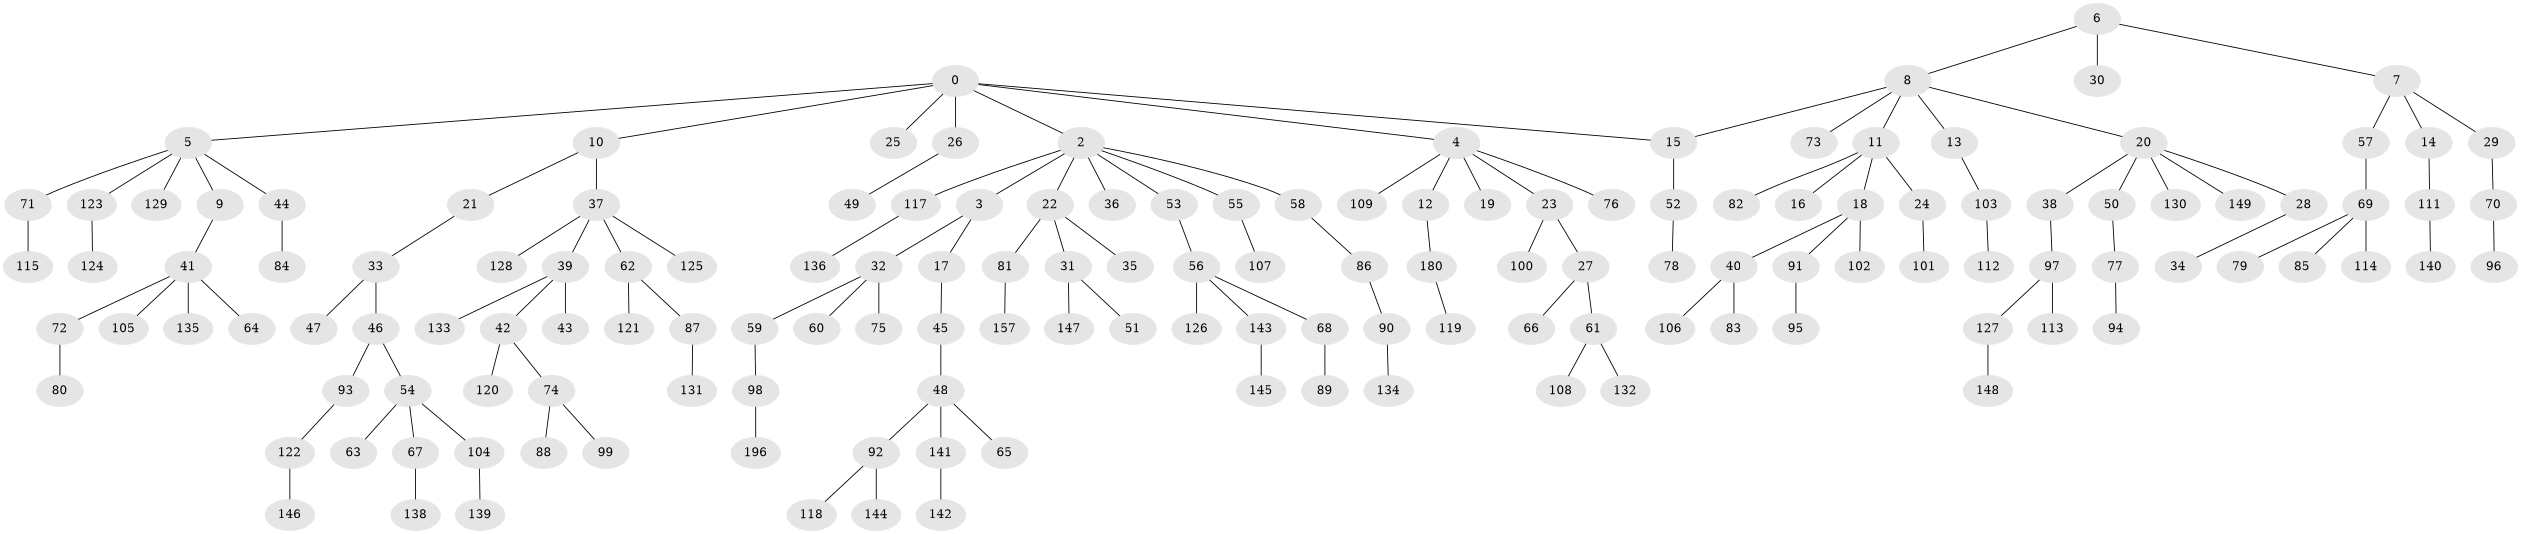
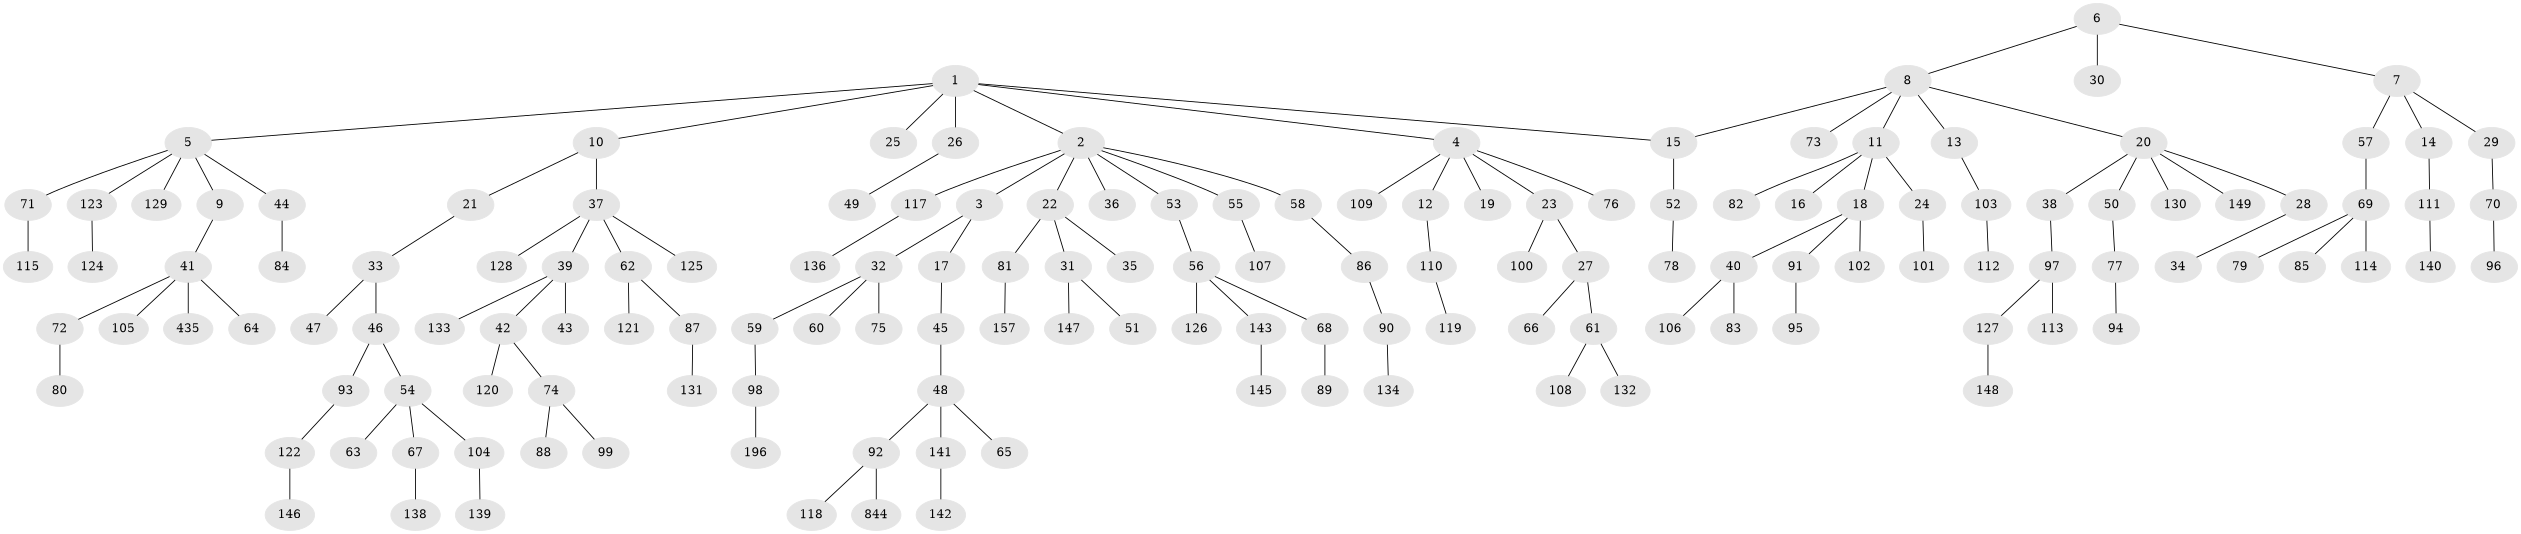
  graph {
    node [color=gray90 style=filled]
-   1 [label=0]
+   1
    2
    4
    5
    10
    25
    26
    15
    3
    22
    36
    53
    55
    58
    117
    12
    19
    23
    76
    109
    9
    44
    71
    123
    129
    6
    7
    8
    30
    21
    37
    49
    17
    32
    31
    35
    81
    56
    107
    86
    136
    45
    59
    60
    75
-   110 [label=180]
+   110
    27
    100
    41
    84
    115
    124
    14
    29
    57
    11
    13
    20
    73
    111
    70
    69
    16
    18
    24
    82
    103
    52
    28
    38
    50
    130
    149
    64
    72
    105
-   135
+   135 [label=435]
    33
    39
    62
    125
    128
    40
    91
    102
    101
    119
    112
    140
    78
    48
    83
    106
    95
    34
    97
    77
    46
    47
    51
    147
    n102 [label=157]
    61
    66
    108
    132
    96
    98
    54
    93
    42
    43
    133
    87
    121
    113
    127
    74
    120
    80
    88
    99
    65
    92
    141
    63
    67
    104
    122
    118
-   144
+   144 [label=844]
    142
    94
    68
    126
    143
    138
    139
    89
    145
    79
    85
    114
    90
    n145 [label=196]
    131
    134
    146
    148
    1 -- 2
    1 -- 4
    1 -- 5
    1 -- 10
    1 -- 25
    1 -- 26
    1 -- 15
    2 -- 3
    2 -- 22
    2 -- 36
    2 -- 53
    2 -- 55
    2 -- 58
    2 -- 117
    4 -- 12
    4 -- 19
    4 -- 23
    4 -- 76
    4 -- 109
    5 -- 9
    5 -- 44
    5 -- 71
    5 -- 123
    5 -- 129
    10 -- 21
    10 -- 37
    26 -- 49
    15 -- 52
    3 -- 17
    3 -- 32
    22 -- 31
    22 -- 35
    22 -- 81
    53 -- 56
    55 -- 107
    58 -- 86
    117 -- 136
    12 -- 110
    23 -- 27
    23 -- 100
    9 -- 41
    44 -- 84
    71 -- 115
    123 -- 124
    6 -- 7
    6 -- 8
    6 -- 30
    7 -- 14
    7 -- 29
    7 -- 57
    8 -- 15
    8 -- 11
    8 -- 13
    8 -- 20
    8 -- 73
    21 -- 33
    37 -- 39
    37 -- 62
    37 -- 125
    37 -- 128
    17 -- 45
    32 -- 59
    32 -- 60
    32 -- 75
    31 -- 51
    31 -- 147
    81 -- n102
    56 -- 68
    56 -- 126
    56 -- 143
    86 -- 90
    45 -- 48
    59 -- 98
    110 -- 119
    27 -- 61
    27 -- 66
    41 -- 64
    41 -- 72
    41 -- 105
    41 -- 135
    14 -- 111
    29 -- 70
    57 -- 69
    11 -- 16
    11 -- 18
    11 -- 24
    11 -- 82
    13 -- 103
    20 -- 28
    20 -- 38
    20 -- 50
    20 -- 130
    20 -- 149
    111 -- 140
    70 -- 96
    69 -- 79
    69 -- 85
    69 -- 114
    18 -- 40
    18 -- 91
    18 -- 102
    24 -- 101
    103 -- 112
    52 -- 78
    28 -- 34
    38 -- 97
    50 -- 77
    72 -- 80
    33 -- 46
    33 -- 47
    39 -- 42
    39 -- 43
    39 -- 133
    62 -- 87
    62 -- 121
    40 -- 83
    40 -- 106
    91 -- 95
    48 -- 65
    48 -- 92
    48 -- 141
    97 -- 113
    97 -- 127
    77 -- 94
    46 -- 54
    46 -- 93
    61 -- 108
    61 -- 132
    98 -- n145
    54 -- 63
    54 -- 67
    54 -- 104
    93 -- 122
    42 -- 74
    42 -- 120
    87 -- 131
    127 -- 148
    74 -- 88
    74 -- 99
    92 -- 118
    92 -- 144
    141 -- 142
    67 -- 138
    104 -- 139
    122 -- 146
    68 -- 89
    143 -- 145
    90 -- 134
  }
